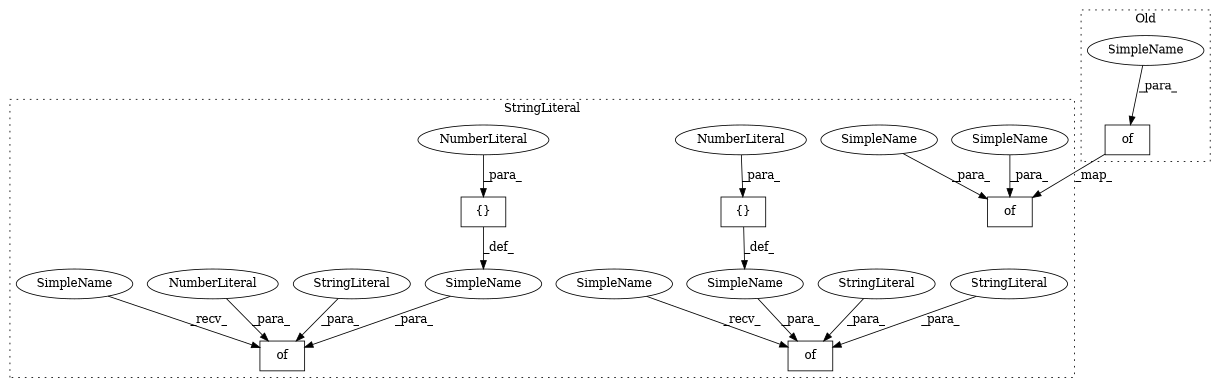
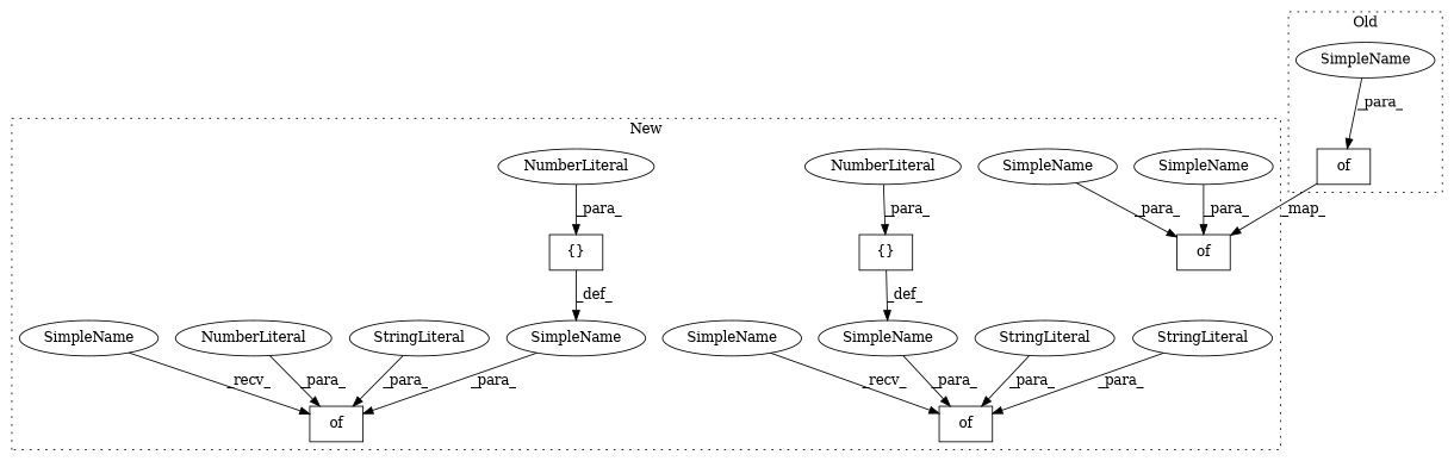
  digraph {
    node [a=42 shape=ellipse]
    n1 [a=32 l="3,1" label=of s="3364,3453" shape=box]
    n2 [label=SimpleName]
    n3 [a=32 l="3,1" label=of s="3386,3447" shape=box]
    n4 [a=32 l="3,1" label=of s="3562,3642" shape=box]
    n5 [a=45 l=10 label=StringLiteral s=3606]
    n6 [a=45 l=4 label=StringLiteral s=3565]
    n7 [label=SimpleName]
    n8 [label=SimpleName]
    n9 [label=SimpleName]
    n10 [a=4 l="1,1" label="{}" s="3628,3641" shape=box]
    n11 [a=32 l="3,1" label=of s="3822,3885" shape=box]
    n12 [a=34 l=3 label=NumberLiteral s=3882]
    n13 [a=34 l=4 label=NumberLiteral s=3637]
    n14 [a=4 l="1,1" label="{}" s="3853,3868" shape=box]
    n15 [a=34 l=3 label=NumberLiteral s=3865]
    n16 [label=SimpleName]
    n17 [a=45 l=4 label=StringLiteral s=3825]
    n18 [l=3 label=SimpleName s=3558]
    n19 [l=3 label=SimpleName s=3818]
    subgraph cluster_1 {
      label=Old
      style=dotted
      n1
      n2
    }
    subgraph cluster_2 {
-     label=StringLiteral
+     label=New
      style=dotted
      n3
      n4
      n5
      n6
      n7
      n8
      n9
      n10
      n11
      n12
      n13
      n14
      n15
      n16
      n17
      n18
      n19
    }
    n1 -> n3 [label=_map_]
    n2 -> n1 [label=_para_]
    n5 -> n4 [label=_para_]
    n6 -> n4 [label=_para_]
    n7 -> n3 [label=_para_]
    n8 -> n3 [label=_para_]
    n9 -> n4 [label=_para_]
    n10 -> n9 [label=_def_]
    n12 -> n11 [label=_para_]
    n13 -> n10 [label=_para_]
    n14 -> n16 [label=_def_]
    n15 -> n14 [label=_para_]
    n16 -> n11 [label=_para_]
    n17 -> n11 [label=_para_]
    n18 -> n4 [label=_recv_]
    n19 -> n11 [label=_recv_]
  }
